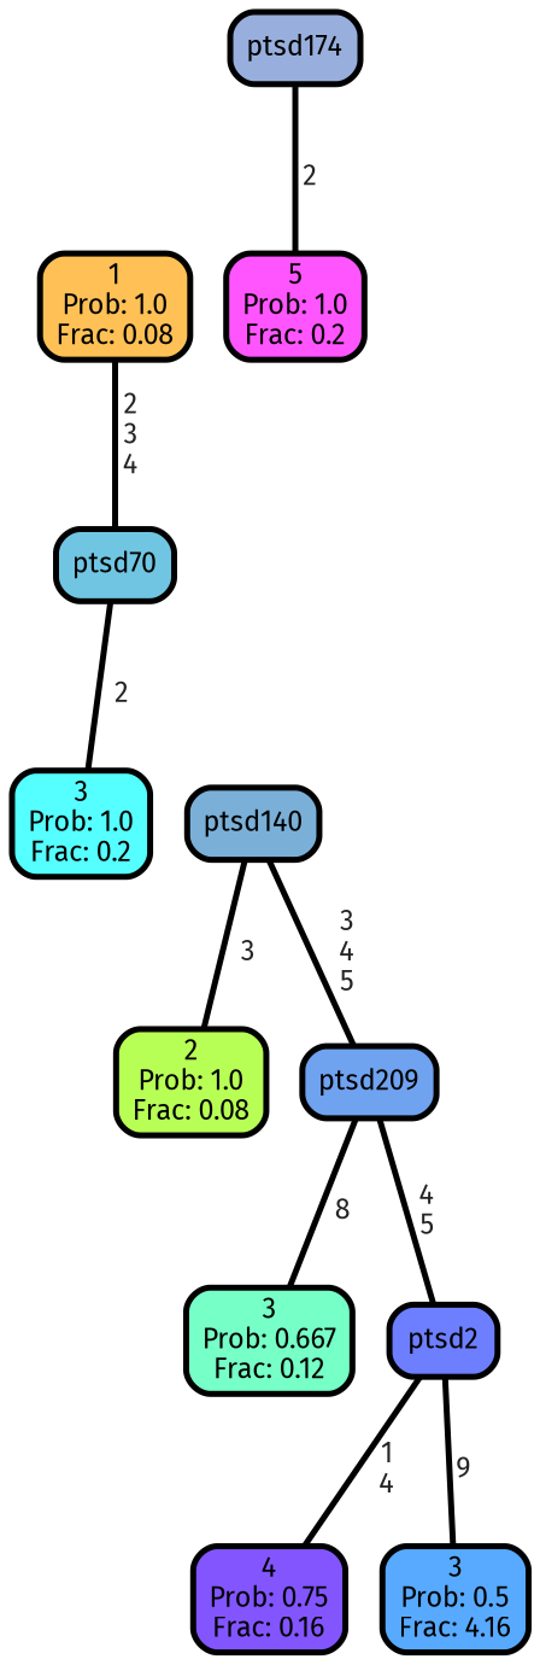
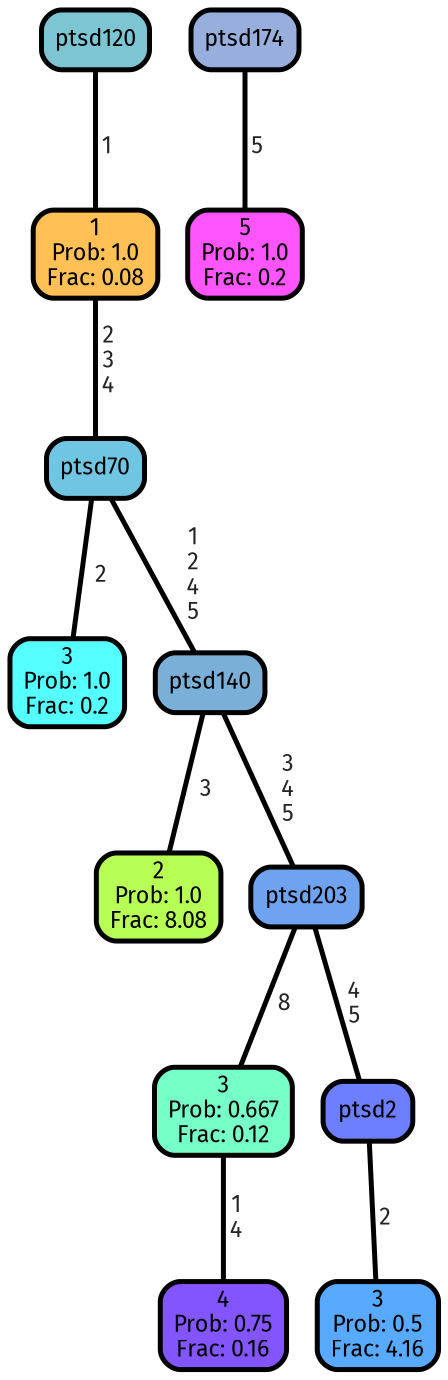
  graph {
    fontname="Fira Sans"
    ranksep="0 equally"
    splines=straight
    node [color=black fontcolor=black fontname="Fira Sans" penwidth=3 shape=box style="filled, rounded"]
    edge [color=black fontcolor=grey14 fontname="Fira Sans" fontweight=bold penwidth=3]
    n1 [fillcolor="#ffc155" label="1\nProb: 1.0\nFrac: 0.08"]
    n2 [fillcolor="#70c6e2" label=ptsd70]
+   n3 [fillcolor="#7ec5d4" label=ptsd120]
    n4 [fillcolor="#55ffff" label="3\nProb: 1.0\nFrac: 0.2"]
    n5 [fillcolor="#7ab0d7" label=ptsd140]
-   n6 [fillcolor="#b8ff55" label="2\nProb: 1.0\nFrac: 0.08"]
-   n7 [fillcolor="#6fa2ef" label=ptsd209]
+   n6 [fillcolor="#b8ff55" label="2\nProb: 1.0\nFrac: 8.08"]
+   n7 [fillcolor="#6fa2ef" label=ptsd203]
    n8 [fillcolor="#76ffc6" label="3\nProb: 0.667\nFrac: 0.12"]
    n9 [fillcolor="#6d7fff" label=ptsd2]
    n10 [fillcolor="#57aaff" label="3\nProb: 0.5\nFrac: 4.16"]
    n11 [fillcolor="#8355ff" label="4\nProb: 0.75\nFrac: 0.16"]
    n12 [fillcolor="#98afdd" label=ptsd174]
    n13 [fillcolor="#ff55ff" label="5\nProb: 1.0\nFrac: 0.2"]
    subgraph sub_1 {
      rank=same
    }
    n1 -- n2 [label=" 2\n 3\n 4"]
    n2 -- n4 [label=" 2"]
+   n2 -- n5 [label=" 1\n 2\n 4\n 5"]
+   n3 -- n1 [label=" 1"]
    n5 -- n6 [label=" 3"]
    n5 -- n7 [label=" 3\n 4\n 5"]
    n7 -- n8 [label=" 8"]
    n7 -- n9 [label=" 4\n 5"]
-   n9 -- n10 [label=" 9"]
-   n9 -- n11 [label=" 1\n 4"]
-   n12 -- n13 [label=" 2"]
+   n9 -- n10 [label=" 2"]
+   n8 -- n11 [label=" 1\n 4"]
+   n12 -- n13 [label=" 5"]
  }
